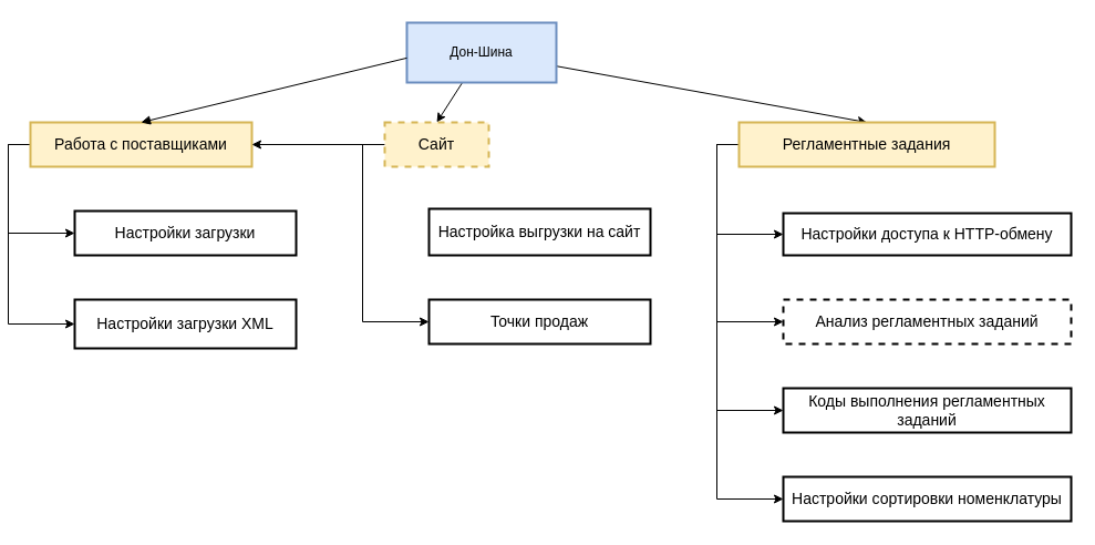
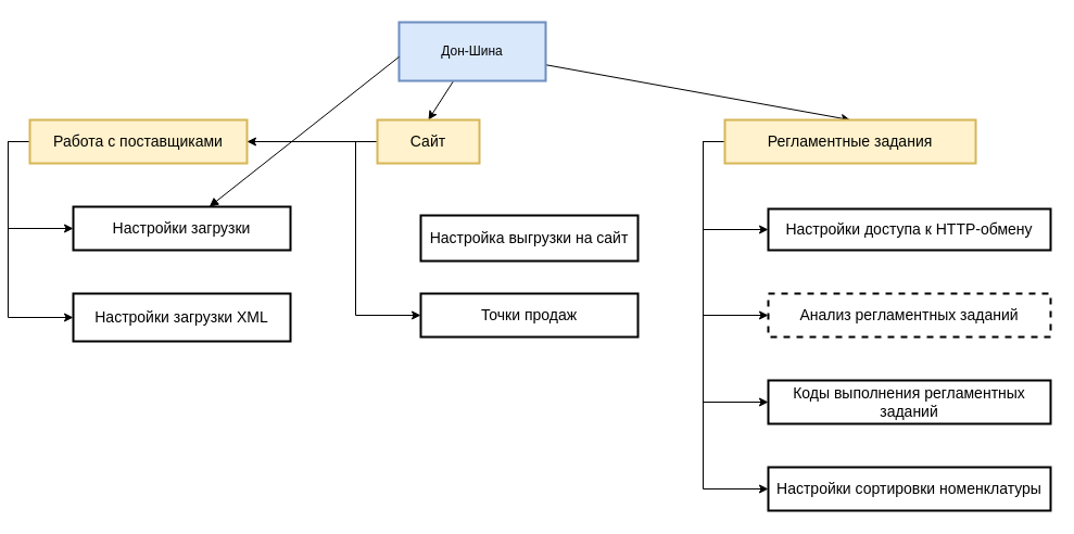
  <mxCell id="0" />
  <mxCell id="1" parent="0" />
  <mxCell id="2" style="rounded=0;orthogonalLoop=1;jettySize=auto;html=1;entryX=0.5;entryY=0;entryDx=0;entryDy=0;" parent="1" source="4" target="15" edge="1"><mxGeometry relative="1" as="geometry" /></mxCell>
  <mxCell id="3" style="rounded=0;orthogonalLoop=1;jettySize=auto;html=1;entryX=0.5;entryY=0;entryDx=0;entryDy=0;" parent="1" source="4" target="10" edge="1"><mxGeometry relative="1" as="geometry" /></mxCell>
  <mxCell id="4" value="Дон-Шина" style="whiteSpace=wrap;strokeWidth=2;fillColor=#dae8fc;strokeColor=#6c8ebf;" parent="1" vertex="1"><mxGeometry x="360" y="20" width="135" height="54" as="geometry" /></mxCell>
  <mxCell id="5" style="edgeStyle=orthogonalEdgeStyle;rounded=0;orthogonalLoop=1;jettySize=auto;html=1;entryX=0;entryY=0.5;entryDx=0;entryDy=0;exitX=0;exitY=0.5;exitDx=0;exitDy=0;" parent="1" source="7" target="16" edge="1"><mxGeometry relative="1" as="geometry" /></mxCell>
  <mxCell id="6" style="edgeStyle=orthogonalEdgeStyle;rounded=0;orthogonalLoop=1;jettySize=auto;html=1;entryX=0;entryY=0.5;entryDx=0;entryDy=0;exitX=0;exitY=0.5;exitDx=0;exitDy=0;" parent="1" source="7" target="17" edge="1"><mxGeometry relative="1" as="geometry" /></mxCell>
  <mxCell id="7" value="Работа с поставщиками" style="whiteSpace=wrap;strokeWidth=2;fillColor=#fff2cc;strokeColor=#d6b656;fontSize=14;" parent="1" vertex="1"><mxGeometry x="20" y="110" width="200" height="40" as="geometry" /></mxCell>
  <mxCell id="8" style="edgeStyle=orthogonalEdgeStyle;rounded=0;orthogonalLoop=1;jettySize=auto;html=1;exitX=0;exitY=0.5;exitDx=0;exitDy=0;" parent="1" source="10" target="7" edge="1"><mxGeometry relative="1" as="geometry" /></mxCell>
  <mxCell id="9" style="edgeStyle=orthogonalEdgeStyle;rounded=0;orthogonalLoop=1;jettySize=auto;html=1;entryX=0;entryY=0.5;entryDx=0;entryDy=0;exitX=0;exitY=0.5;exitDx=0;exitDy=0;" parent="1" source="10" target="19" edge="1"><mxGeometry relative="1" as="geometry" /></mxCell>
- <mxCell id="10" value="Сайт" style="whiteSpace=wrap;strokeWidth=2;fillColor=#fff2cc;strokeColor=#d6b656;fontSize=14;dashed=1;" parent="1" vertex="1"><mxGeometry x="340" y="110" width="94" height="40" as="geometry" /></mxCell>
+ <mxCell id="10" value="Сайт" style="whiteSpace=wrap;strokeWidth=2;fillColor=#fff2cc;strokeColor=#d6b656;fontSize=14;" parent="1" vertex="1"><mxGeometry x="340" y="110" width="94" height="40" as="geometry" /></mxCell>
  <mxCell id="11" style="edgeStyle=orthogonalEdgeStyle;rounded=0;orthogonalLoop=1;jettySize=auto;html=1;entryX=0;entryY=0.5;entryDx=0;entryDy=0;exitX=0;exitY=0.5;exitDx=0;exitDy=0;" parent="1" source="15" target="20" edge="1"><mxGeometry relative="1" as="geometry" /></mxCell>
  <mxCell id="12" style="edgeStyle=orthogonalEdgeStyle;rounded=0;orthogonalLoop=1;jettySize=auto;html=1;entryX=0;entryY=0.5;entryDx=0;entryDy=0;exitX=0;exitY=0.5;exitDx=0;exitDy=0;" parent="1" source="15" target="21" edge="1"><mxGeometry relative="1" as="geometry" /></mxCell>
  <mxCell id="13" style="edgeStyle=orthogonalEdgeStyle;rounded=0;orthogonalLoop=1;jettySize=auto;html=1;entryX=0;entryY=0.5;entryDx=0;entryDy=0;exitX=0;exitY=0.5;exitDx=0;exitDy=0;" parent="1" source="15" target="22" edge="1"><mxGeometry relative="1" as="geometry" /></mxCell>
  <mxCell id="14" style="edgeStyle=orthogonalEdgeStyle;rounded=0;orthogonalLoop=1;jettySize=auto;html=1;entryX=0;entryY=0.5;entryDx=0;entryDy=0;exitX=0;exitY=0.5;exitDx=0;exitDy=0;" parent="1" source="15" target="23" edge="1"><mxGeometry relative="1" as="geometry" /></mxCell>
  <mxCell id="15" value="Регламентные задания" style="whiteSpace=wrap;strokeWidth=2;fillColor=#fff2cc;strokeColor=#d6b656;fontSize=14;" parent="1" vertex="1"><mxGeometry x="660" y="110" width="231" height="40" as="geometry" /></mxCell>
  <mxCell id="16" value="Настройки загрузки" style="whiteSpace=wrap;strokeWidth=2;fontSize=14;" parent="1" vertex="1"><mxGeometry x="60" y="190" width="200" height="40" as="geometry" /></mxCell>
  <mxCell id="17" value="Настройки загрузки XML" style="whiteSpace=wrap;strokeWidth=2;fontSize=14;" parent="1" vertex="1"><mxGeometry x="60" y="270" width="200" height="44" as="geometry" /></mxCell>
- <mxCell id="18" value="Настройка выгрузки на сайт" style="whiteSpace=wrap;strokeWidth=2;fontSize=14;" parent="1" vertex="1"><mxGeometry y="188" width="200" height="42" as="geometry" x="380" /></mxCell>
+ <mxCell id="18" value="Настройка выгрузки на сайт" style="whiteSpace=wrap;strokeWidth=2;fontSize=14;" parent="1" vertex="1"><mxGeometry x="380" y="198" width="200" height="42" as="geometry" /></mxCell>
  <mxCell id="19" value="Точки продаж" style="whiteSpace=wrap;strokeWidth=2;fontSize=14;" parent="1" vertex="1"><mxGeometry y="270" width="200" height="40" as="geometry" x="380" /></mxCell>
  <mxCell id="20" value="Настройки доступа к HTTP-обмену" style="whiteSpace=wrap;strokeWidth=2;fontSize=14;" parent="1" vertex="1"><mxGeometry x="700" y="192" width="260" height="38" as="geometry" /></mxCell>
  <mxCell id="21" value="Анализ регламентных заданий" style="whiteSpace=wrap;strokeWidth=2;fontSize=14;dashed=1;" parent="1" vertex="1"><mxGeometry x="700" y="270" width="260" height="40" as="geometry" /></mxCell>
  <mxCell id="22" value="Коды выполнения регламентных заданий" style="whiteSpace=wrap;strokeWidth=2;fontSize=14;" parent="1" vertex="1"><mxGeometry x="700" y="350" width="260" height="40" as="geometry" /></mxCell>
  <mxCell id="23" value="Настройки сортировки номенклатуры" style="whiteSpace=wrap;strokeWidth=2;fontSize=14;" parent="1" vertex="1"><mxGeometry x="700" y="430" width="260" height="40" as="geometry" /></mxCell>
- <mxCell id="24" value="" style="startArrow=none;endArrow=block;exitX=0;exitY=0.59;entryX=0.5;entryY=0;rounded=0;" parent="1" source="4" target="7" edge="1"><mxGeometry relative="1" as="geometry" /></mxCell>
+ <mxCell id="24" value="" style="startArrow=none;endArrow=block;exitX=0;exitY=0.59;rounded=0;" parent="1" source="4" target="16" edge="1"><mxGeometry relative="1" as="geometry" /></mxCell>
